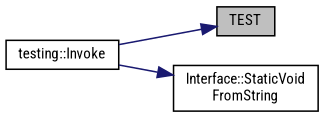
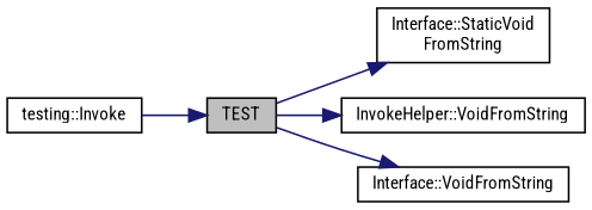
  digraph {
    fontname="Roboto Condensed"
    rankdir=LR
    node [color=black fontname="Roboto Condensed" fontsize=10 shape=record]
    edge [color=midnightblue fontname="Roboto Condensed" fontsize=10 labelfontname=Helvetica labelfontsize=10 style=solid]
    n1 [fillcolor=grey75 fontcolor=black height=0.2 label=TEST style=filled width=0.4]
    n2 [height=0.2 label="Interface::StaticVoid\lFromString" width=0.4]
+   n3 [height=0.2 label="InvokeHelper::VoidFromString" width=0.4]
+   n4 [height=0.2 label="Interface::VoidFromString" width=0.4]
    n5 [height=0.2 label="testing::Invoke" width=0.4]
-   n5 -> n2
+   n1 -> n2
+   n1 -> n3
+   n1 -> n4
    n5 -> n1
  }
